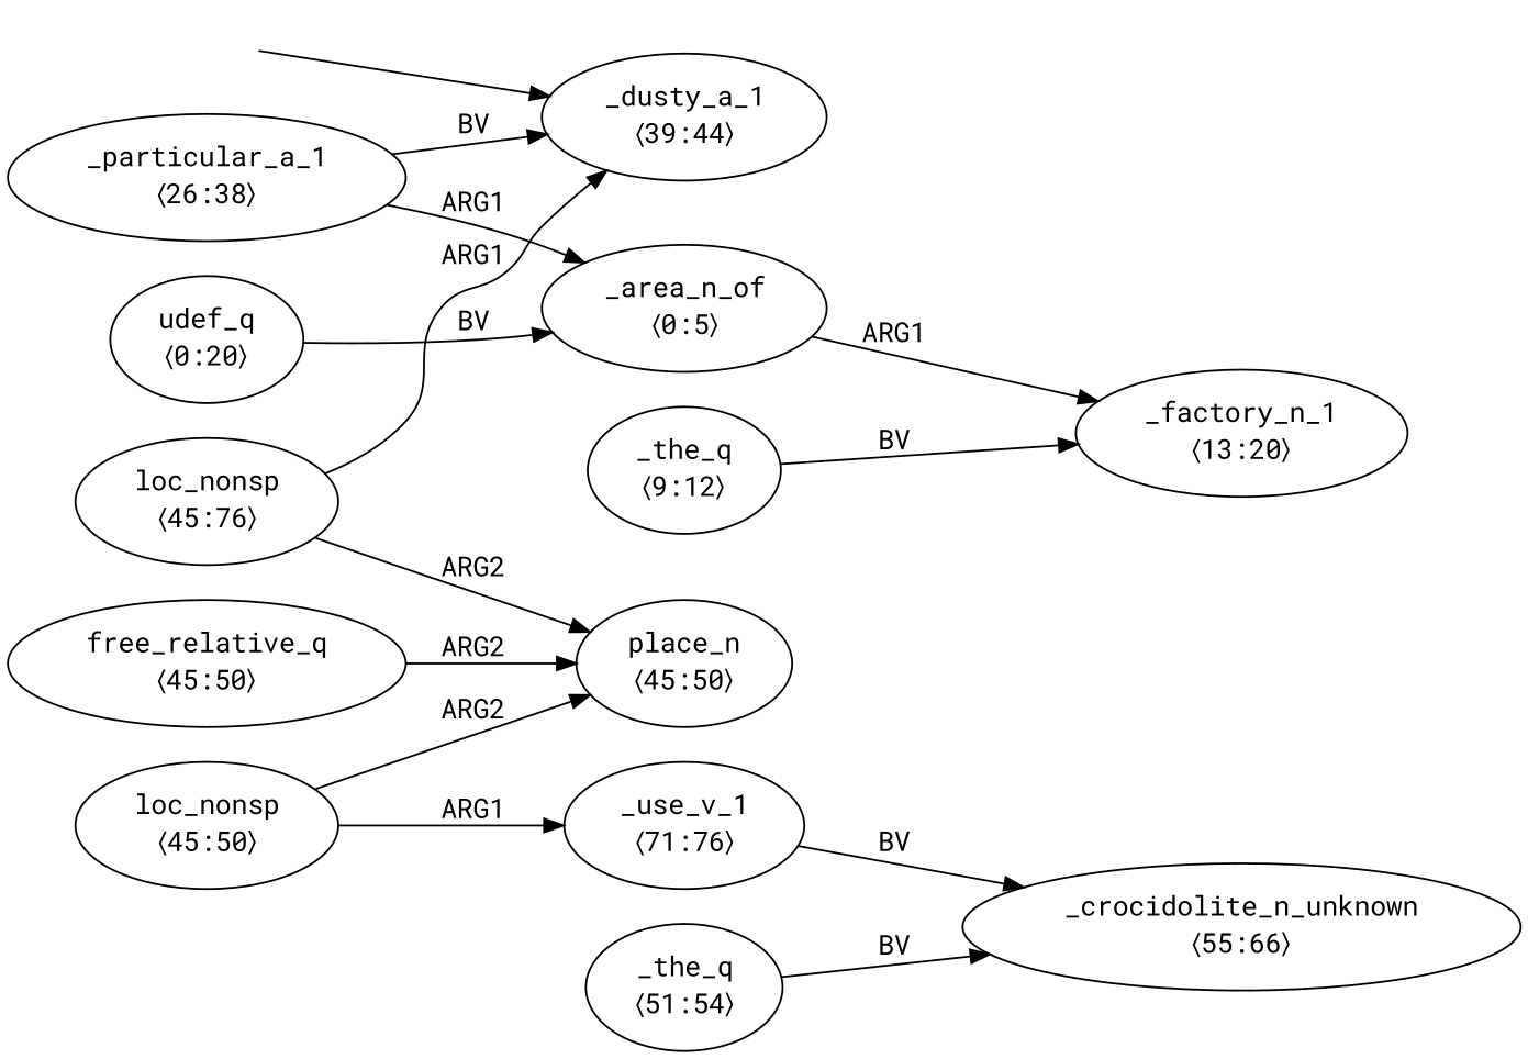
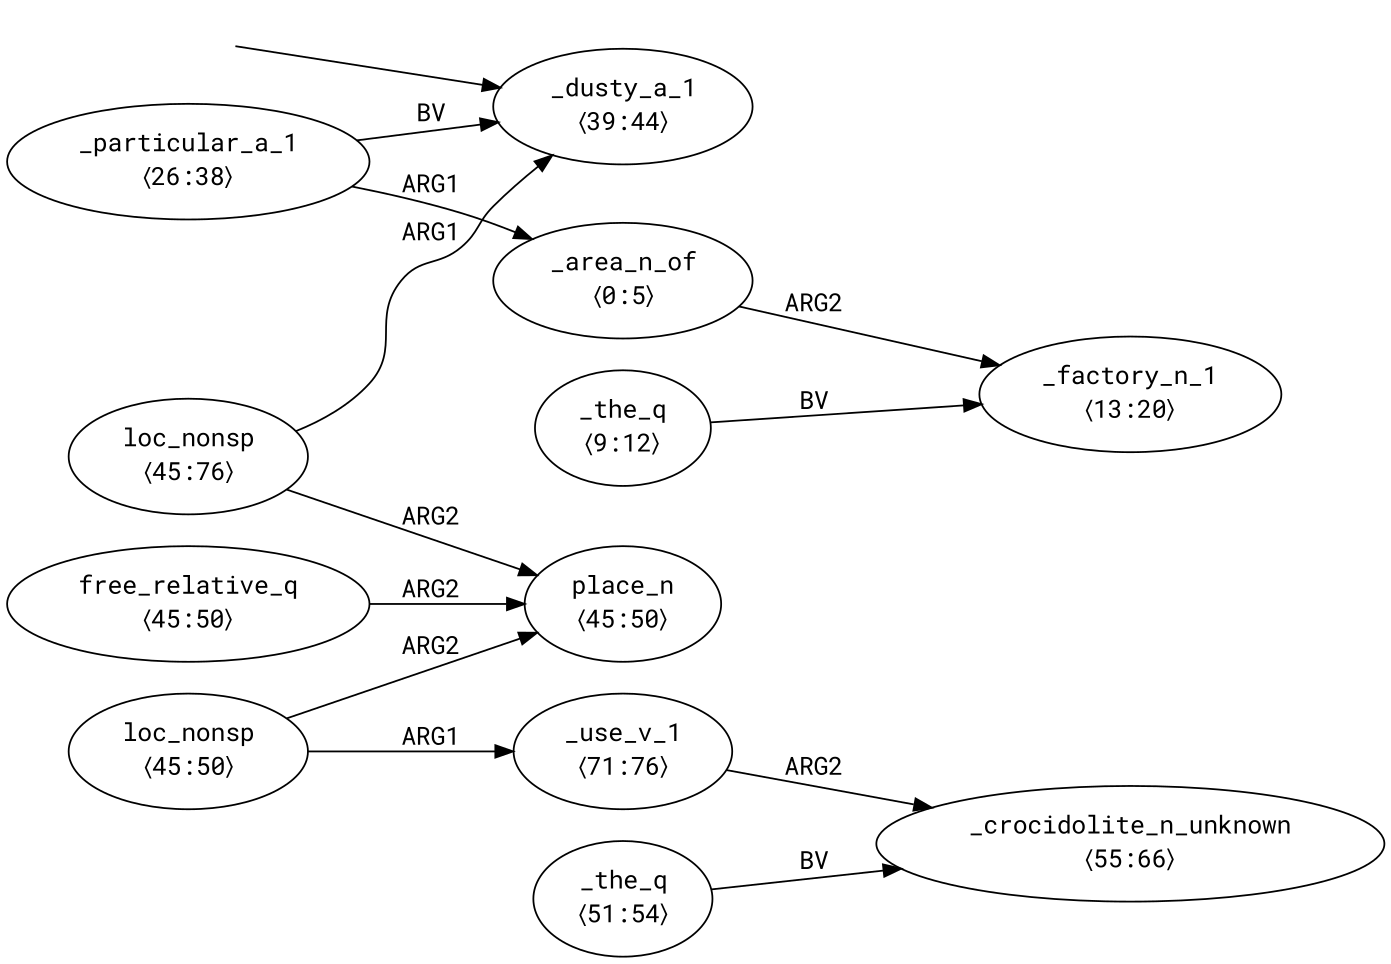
  digraph {
    fontname="Roboto Mono"
    rankdir=LR
    node [fontname="Roboto Mono"]
    edge [fontname="Roboto Mono"]
    top [style=invis]
    n2 [label=<<table align="center" border="0" cellspacing="0"><tr><td colspan="2">_dusty_a_1</td></tr><tr><td colspan="2">〈39:44〉</td></tr></table>>]
    n3 [label=<<table align="center" border="0" cellspacing="0"><tr><td colspan="2">_area_n_of</td></tr><tr><td colspan="2">〈0:5〉</td></tr></table>>]
    n4 [label=<<table align="center" border="0" cellspacing="0"><tr><td colspan="2">_factory_n_1</td></tr><tr><td colspan="2">〈13:20〉</td></tr></table>>]
-   n5 [label=<<table align="center" border="0" cellspacing="0"><tr><td colspan="2">udef_q</td></tr><tr><td colspan="2">〈0:20〉</td></tr></table>>]
    n6 [label=<<table align="center" border="0" cellspacing="0"><tr><td colspan="2">_the_q</td></tr><tr><td colspan="2">〈9:12〉</td></tr></table>>]
    n7 [label=<<table align="center" border="0" cellspacing="0"><tr><td colspan="2">_particular_a_1</td></tr><tr><td colspan="2">〈26:38〉</td></tr></table>>]
    n8 [label=<<table align="center" border="0" cellspacing="0"><tr><td colspan="2">loc_nonsp</td></tr><tr><td colspan="2">〈45:76〉</td></tr></table>>]
    n9 [label=<<table align="center" border="0" cellspacing="0"><tr><td colspan="2">place_n</td></tr><tr><td colspan="2">〈45:50〉</td></tr></table>>]
    n10 [label=<<table align="center" border="0" cellspacing="0"><tr><td colspan="2">free_relative_q</td></tr><tr><td colspan="2">〈45:50〉</td></tr></table>>]
    n11 [label=<<table align="center" border="0" cellspacing="0"><tr><td colspan="2">loc_nonsp</td></tr><tr><td colspan="2">〈45:50〉</td></tr></table>>]
    n12 [label=<<table align="center" border="0" cellspacing="0"><tr><td colspan="2">_use_v_1</td></tr><tr><td colspan="2">〈71:76〉</td></tr></table>>]
    n13 [label=<<table align="center" border="0" cellspacing="0"><tr><td colspan="2">_crocidolite_n_unknown</td></tr><tr><td colspan="2">〈55:66〉</td></tr></table>>]
    n14 [label=<<table align="center" border="0" cellspacing="0"><tr><td colspan="2">_the_q</td></tr><tr><td colspan="2">〈51:54〉</td></tr></table>>]
    top -> n2
-   n3 -> n4 [label=ARG1]
-   n5 -> n3 [label=BV]
+   n3 -> n4 [label=ARG2]
    n6 -> n4 [label=BV]
    n7 -> n2 [label=BV]
    n7 -> n3 [label=ARG1]
    n8 -> n2 [label=ARG1]
    n8 -> n9 [label=ARG2]
    n10 -> n9 [label=ARG2]
    n11 -> n9 [label=ARG2]
    n11 -> n12 [label=ARG1]
-   n12 -> n13 [label=BV]
+   n12 -> n13 [label=ARG2]
    n14 -> n13 [label=BV]
  }
